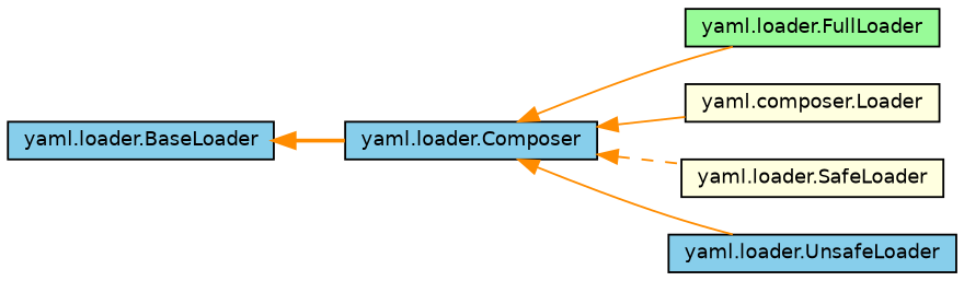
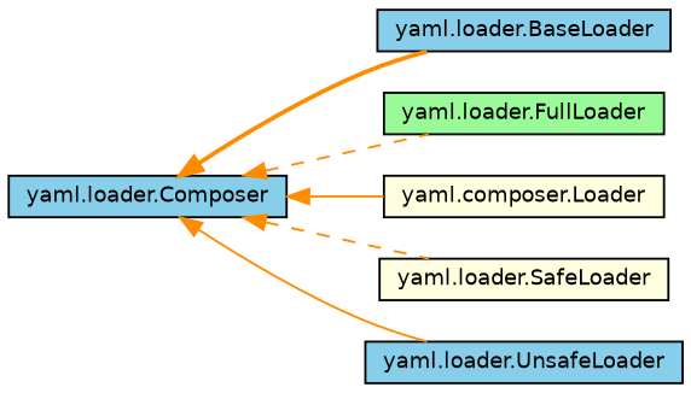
  digraph {
    rankdir=LR
    node [color=black fillcolor=skyblue fontname=Helvetica fontsize=10 shape=record style=filled]
    edge [color=darkorange dir=back fontname=Helvetica fontsize=10 labelfontname=Helvetica labelfontsize=10 style=dashed]
    n1 [fontcolor=black height=0.2 label="yaml.loader.Composer" width=0.4]
    n2 [height=0.2 label="yaml.loader.BaseLoader" width=0.4]
    n3 [fillcolor=palegreen height=0.2 label="yaml.loader.FullLoader" width=0.4]
    n4 [fillcolor=lightyellow height=0.2 label="yaml.composer.Loader" width=0.4]
    n5 [fillcolor=lightyellow height=0.2 label="yaml.loader.SafeLoader" width=0.4]
    n6 [height=0.2 label="yaml.loader.UnsafeLoader" width=0.4]
-   n2 -> n1 [style=bold]
-   n1 -> n3 [style=solid]
+   n1 -> n2 [style=bold]
+   n1 -> n3
    n1 -> n4 [style=solid]
    n1 -> n5
    n1 -> n6 [style=solid]
  }
